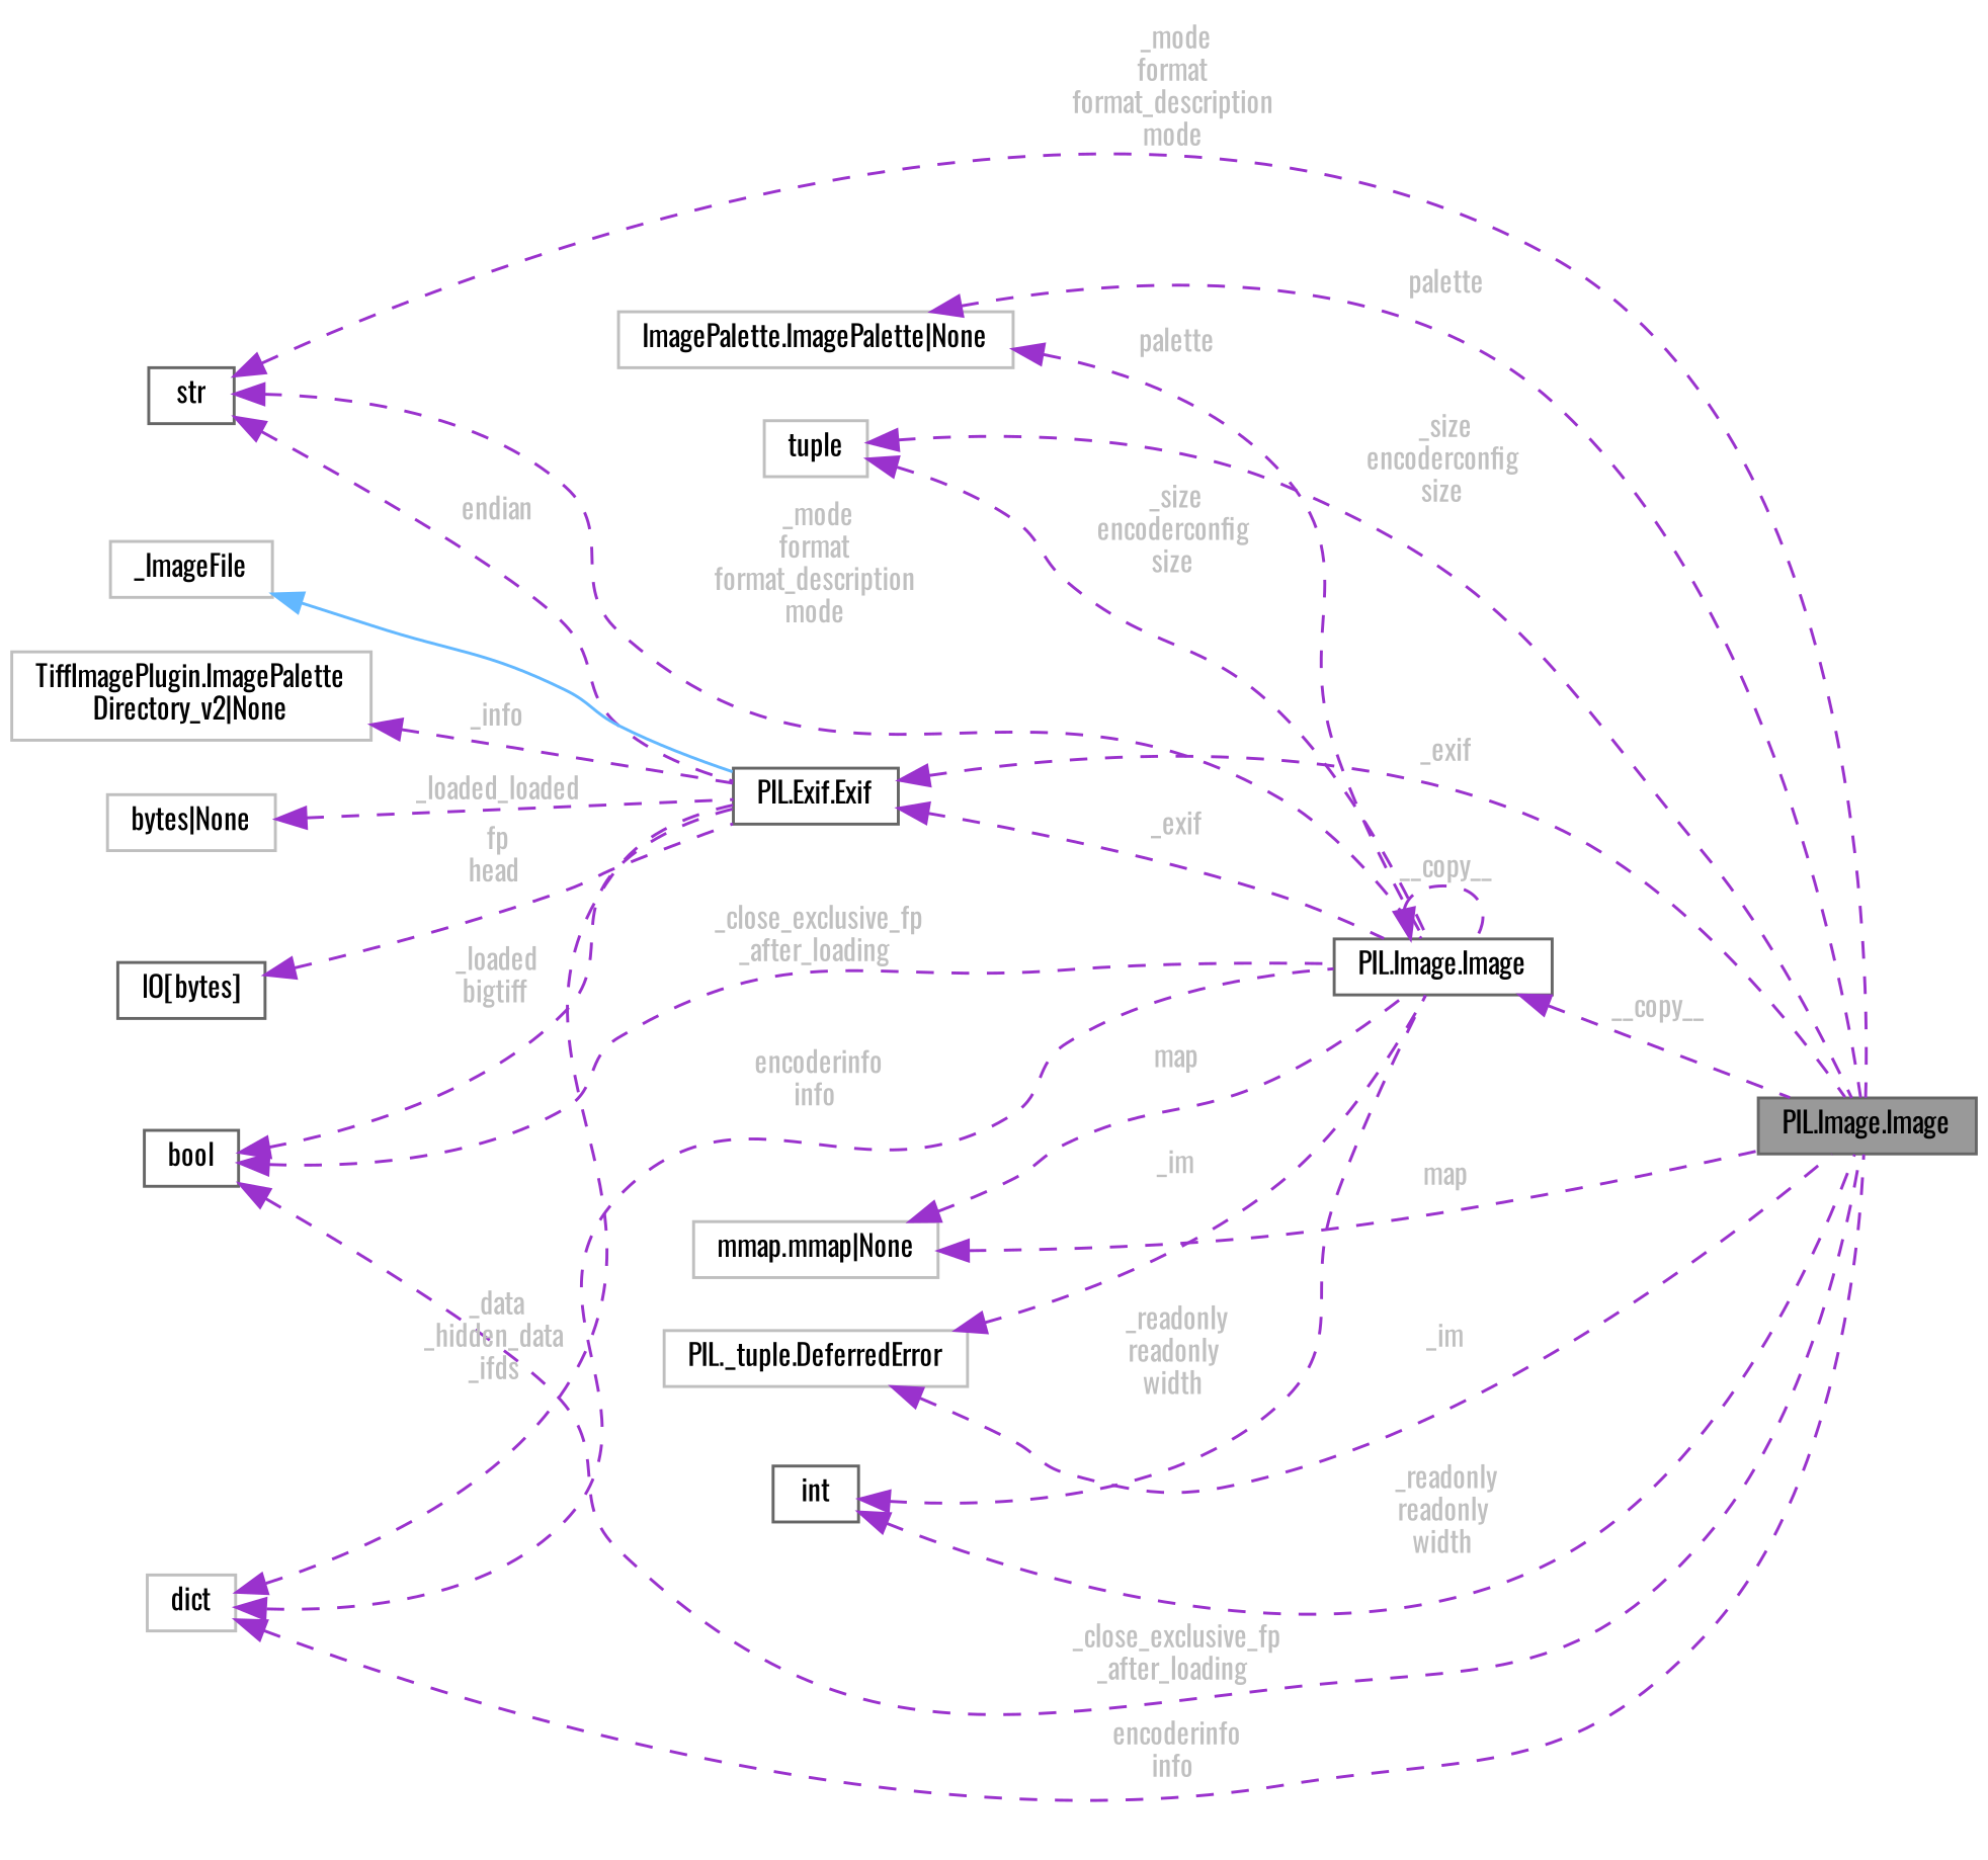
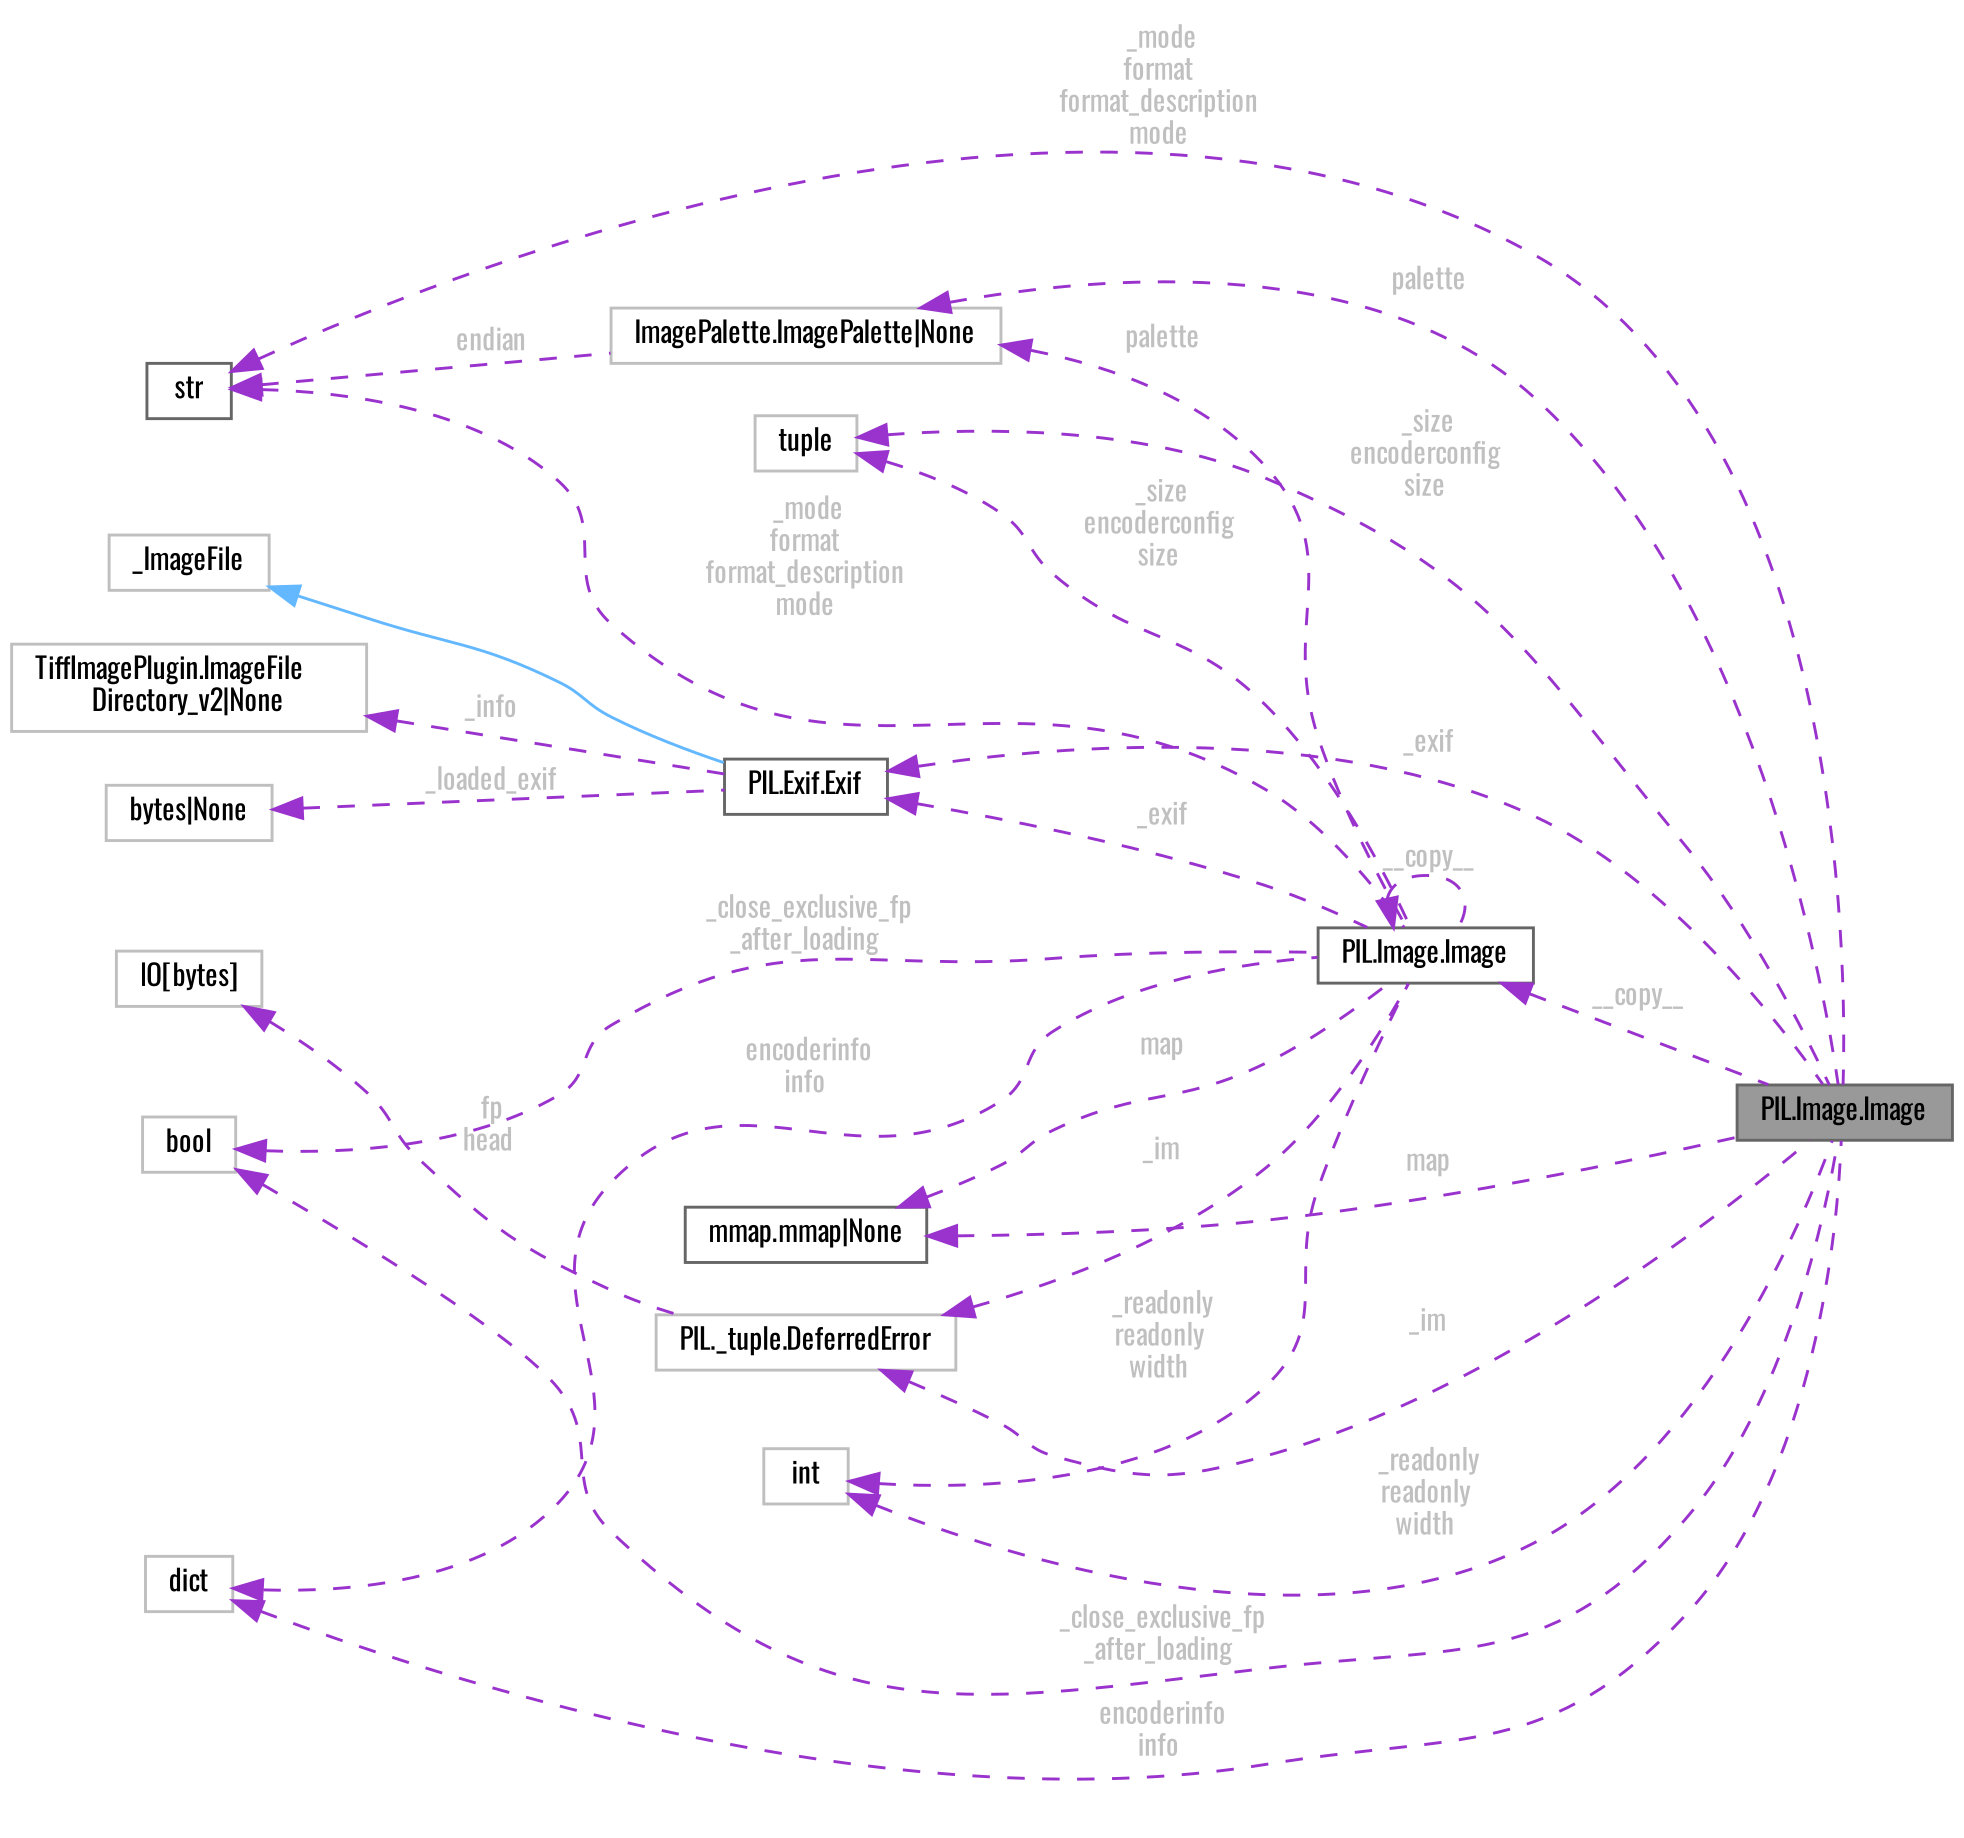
  digraph {
    fontname=Oswald
    rankdir=LR
    node [color=grey75 fillcolor=white fontname=Oswald fontsize=10 shape=box style=filled]
    edge [color=darkorchid3 dir=back fontcolor=grey fontname=Oswald fontsize=10 labelfontname=Helvetica labelfontsize=10 style=dashed]
    n1 [color=gray40 fillcolor=grey60 fontcolor=black height=0.2 label="PIL.Image.Image" width=0.4]
    n2 [color=gray40 height=0.2 label=str width=0.4]
    n3 [color=gray40 height=0.2 label="PIL.Image.Image" width=0.4]
    n4 [color=gray40 height=0.2 label="PIL.Exif.Exif" width=0.4]
-   n5 [color=gray40 height=0.2 label=bool width=0.4]
+   n5 [height=0.2 label=bool width=0.4]
    n6 [height=0.2 label="PIL._tuple.DeferredError" width=0.4]
    n7 [height=0.2 label=tuple width=0.4]
    n8 [height=0.2 label="ImagePalette.ImagePalette\|None" width=0.4]
    n9 [height=0.2 label=dict width=0.4]
-   n10 [color=gray40 height=0.2 label=int width=0.4]
+   n10 [height=0.2 label=int width=0.4]
    n11 [height=0.2 label=_ImageFile width=0.4]
-   n12 [height=0.2 label="TiffImagePlugin.ImagePalette\lDirectory_v2\|None" width=0.4]
+   n12 [height=0.2 label="TiffImagePlugin.ImageFile\lDirectory_v2\|None" width=0.4]
    n13 [height=0.2 label="bytes\|None" width=0.4]
-   n14 [color=gray40 height=0.2 label="IO[bytes]" width=0.4]
-   n15 [height=0.2 label="mmap.mmap\|None" width=0.4]
+   n14 [height=0.2 label="IO[bytes]" width=0.4]
+   n15 [color=gray40 height=0.2 label="mmap.mmap\|None" width=0.4]
    n2 -> n1 [label=" _mode\nformat\nformat_description\nmode"]
    n2 -> n3 [label=" _mode\nformat\nformat_description\nmode"]
-   n2 -> n4 [label=" endian"]
+   n2 -> n8 [label=" endian"]
    n3 -> n1 [label=" __copy__"]
    n3 -> n3 [label=" __copy__"]
    n4 -> n1 [label=" _exif"]
    n4 -> n3 [label=" _exif"]
    n5 -> n1 [label=" _close_exclusive_fp\l_after_loading"]
    n5 -> n3 [label=" _close_exclusive_fp\l_after_loading"]
-   n5 -> n4 [label=" _loaded\nbigtiff"]
    n6 -> n1 [label=" _im"]
    n6 -> n3 [label=" _im"]
    n7 -> n1 [label=" _size\nencoderconfig\nsize"]
    n7 -> n3 [label=" _size\nencoderconfig\nsize"]
    n8 -> n1 [label=" palette"]
    n8 -> n3 [label=" palette"]
    n9 -> n1 [label=" encoderinfo\ninfo"]
    n9 -> n3 [label=" encoderinfo\ninfo"]
-   n9 -> n4 [label=" _data\n_hidden_data\n_ifds"]
    n10 -> n1 [label=" _readonly\nreadonly\nwidth"]
    n10 -> n3 [label=" _readonly\nreadonly\nwidth"]
    n11 -> n4 [color=steelblue1 style=solid fontcolor=""]
    n12 -> n4 [label=" _info"]
-   n13 -> n4 [label=" _loaded_loaded"]
-   n14 -> n4 [label=" fp\nhead"]
+   n13 -> n4 [label=" _loaded_exif"]
+   n14 -> n6 [label=" fp\nhead"]
    n15 -> n1 [label=" map"]
    n15 -> n3 [label=" map"]
  }
